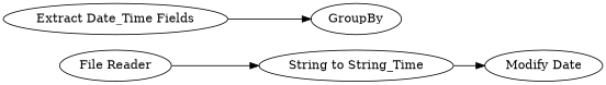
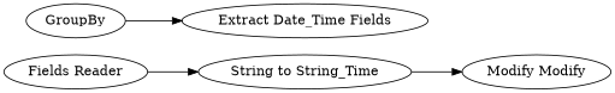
  digraph {
    rankdir=LR
-   n1 [label="File Reader"]
+   n1 [label="Fields Reader"]
    n2 [label="String to String_Time"]
-   n3 [label="Modify Date"]
+   n3 [label="Modify Modify"]
    n4 [label="Extract Date_Time Fields"]
    n5 [label=GroupBy]
    n1 -> n2
    n2 -> n3
-   n4 -> n5
+   n5 -> n4
  }
